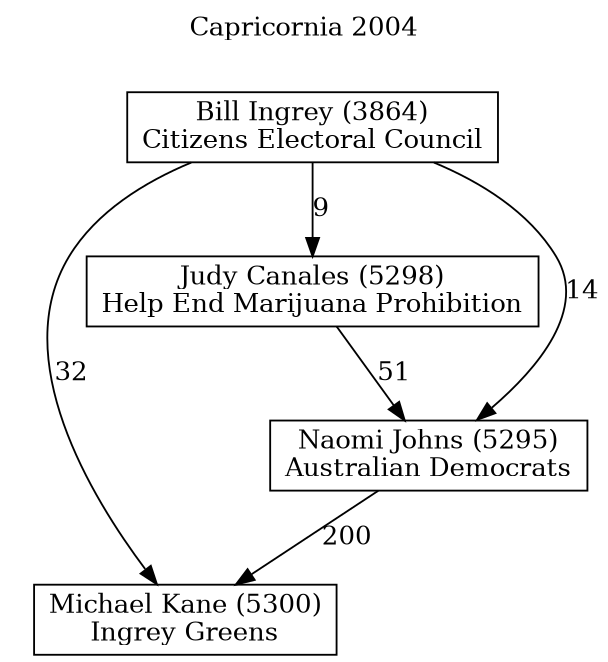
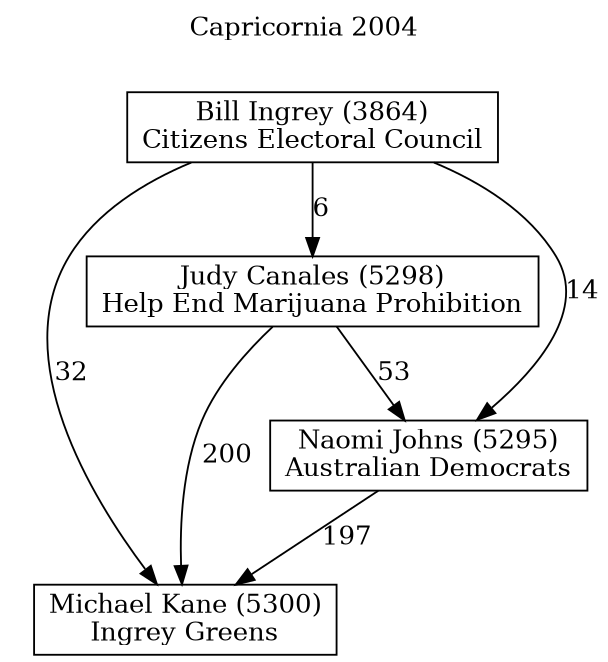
  digraph {
    label="Capricornia 2004"
    labelloc=t
    mclimit=10
    node [shape=box]
    n1 [label="Bill Ingrey (3864)\nCitizens Electoral Council"]
    n2 [label="Judy Canales (5298)\nHelp End Marijuana Prohibition"]
    n3 [label="Michael Kane (5300)\nIngrey Greens"]
    n4 [label="Naomi Johns (5295)\nAustralian Democrats"]
-   n1 -> n2 [label=9]
+   n1 -> n2 [label=6]
    n1 -> n3 [label=32]
    n1 -> n4 [label=14]
-   n2 -> n4 [label=51]
-   n4 -> n3 [label=200]
+   n2 -> n3 [label=200]
+   n2 -> n4 [label=53]
+   n4 -> n3 [label=197]
  }
